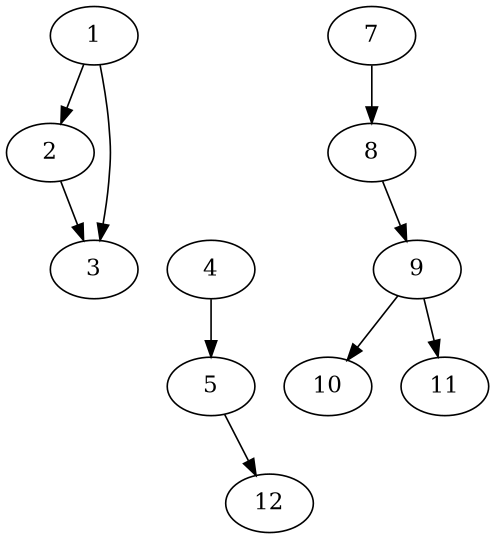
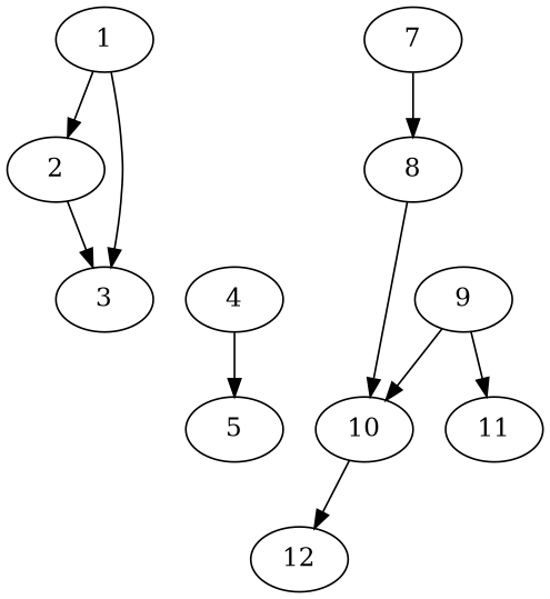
  digraph {
    node [alpha=0.08]
    1 [expect_size=55455405411303161856]
    2 [alpha=0.06 expect_size=479461328161161856]
    3 [alpha=0.11 expect_size=76251168213137040]
    4 [alpha=0.07 expect_size=3140906504859591]
    5 [alpha=0.20 expect_size=4176397897957123]
    7 [expect_size=332676878502753]
    8 [alpha=0.09 expect_size=681626174857938304]
    9 [alpha=0.16 expect_size=13735742491191862]
    10 [alpha=0.16 expect_size=62892016767319670784]
    11 [expect_size=12631644308408864]
    12 [alpha=0.07 expect_size=1507092626612947]
    1 -> 2
    1 -> 3
    2 -> 3
    4 -> 5
    7 -> 8
-   8 -> 9
+   8 -> 10
    9 -> 10
    9 -> 11
-   5 -> 12
+   10 -> 12
  }
